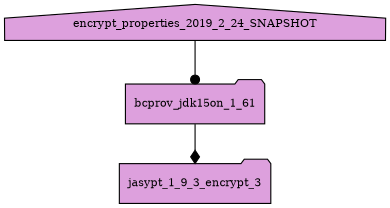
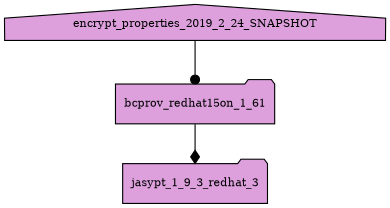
  digraph {
    node [fillcolor=plum fontsize=10.0 shape=folder style=filled]
    encrypt_properties_2019_2_24_SNAPSHOT [shape=house]
-   bcprov_jdk15on_1_61
-   jasypt_1_9_3_redhat_3 [label=jasypt_1_9_3_encrypt_3]
+   bcprov_jdk15on_1_61 [label=bcprov_redhat15on_1_61]
+   jasypt_1_9_3_redhat_3
    encrypt_properties_2019_2_24_SNAPSHOT -> bcprov_jdk15on_1_61 [arrowhead=dot]
    bcprov_jdk15on_1_61 -> jasypt_1_9_3_redhat_3 [arrowhead=diamond]
  }
